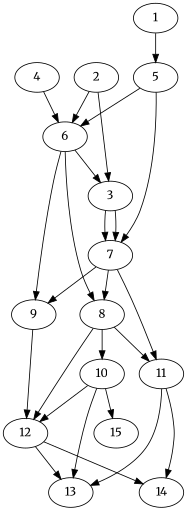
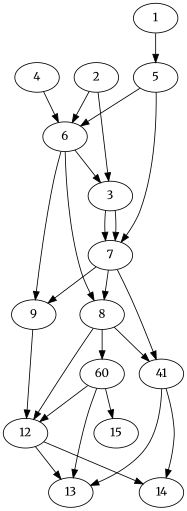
  digraph {
    fontname=Merriweather
    node [alpha=0.12 fontname=Merriweather]
    edge [fontname=Merriweather]
    1 [alpha=0.09 expect_size=38124544]
    5 [alpha=0.02 expect_size=6606848]
    3 [expect_size=25420800]
    7 [alpha=0.17 expect_size=12773376]
    6 [alpha=0.15 expect_size=47371264]
    8 [alpha=0.14 expect_size=27086848]
    9 [alpha=0.07 expect_size=51451904]
-   11 [alpha=0.10 expect_size=41978880]
+   11 [alpha=0.10 expect_size=41978880 label=41]
    2 [alpha=0.03 expect_size=19127296]
    4 [expect_size=11950080]
-   10 [alpha=0.18 expect_size=9641984]
+   10 [alpha=0.18 expect_size=9641984 label=60]
    12 [alpha=0.13 expect_size=16957440]
    13 [alpha=0.19 expect_size=24239104]
    15 [alpha=0.04 expect_size=34372608]
    14 [alpha=0.05 expect_size=5997568]
    1 -> 5
    5 -> 7
    5 -> 6
    3 -> 7
    3 -> 7
    7 -> 8
    7 -> 9
    7 -> 11
    6 -> 3
    6 -> 8
    6 -> 9
    8 -> 11
    8 -> 10
    8 -> 12
    9 -> 12
    11 -> 13
    11 -> 14
    2 -> 3
    2 -> 6
    4 -> 6
    10 -> 12
    10 -> 13
    10 -> 15
    12 -> 13
    12 -> 14
  }
